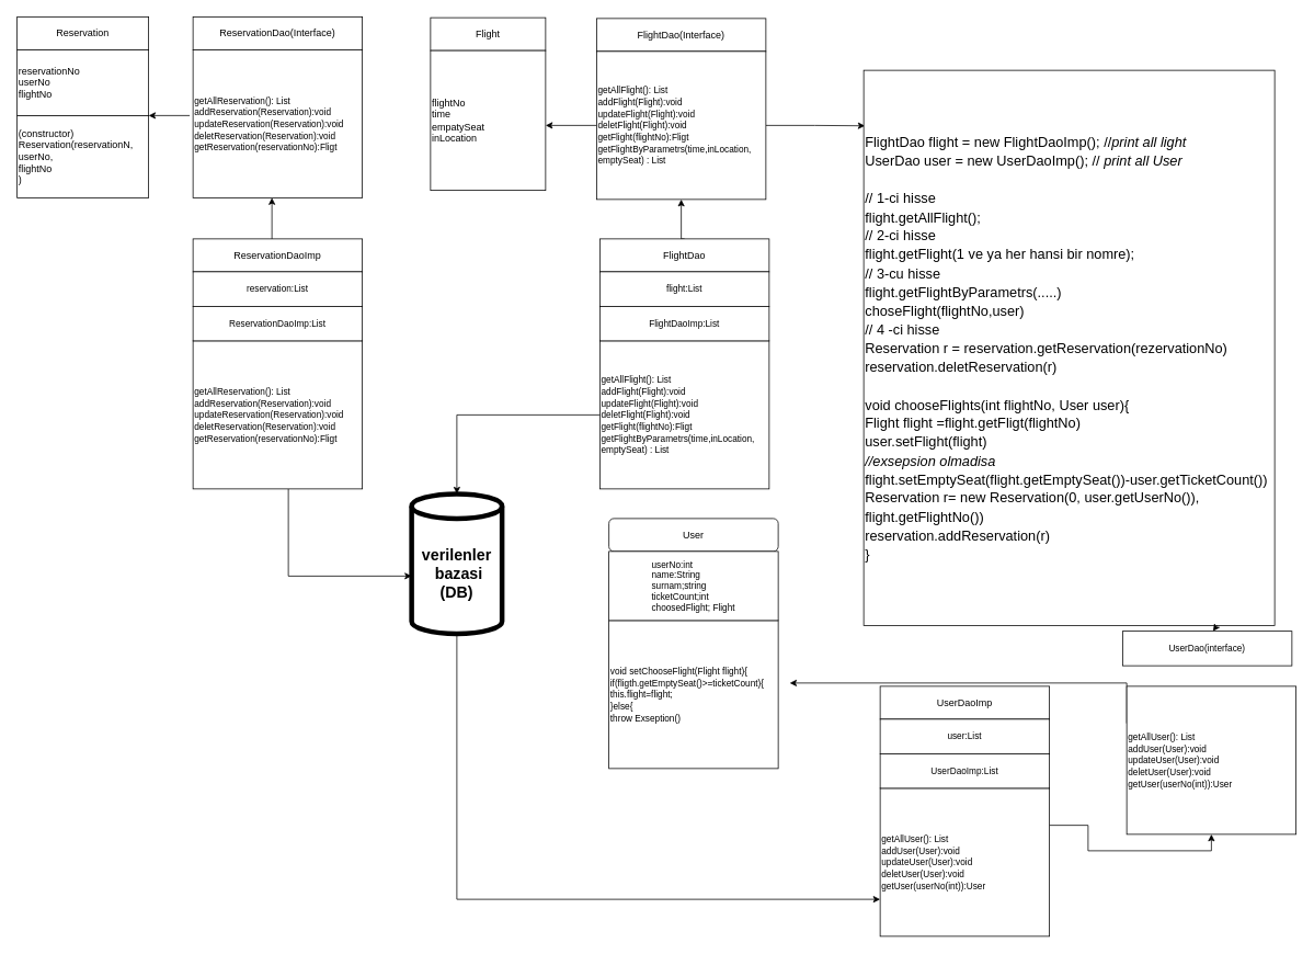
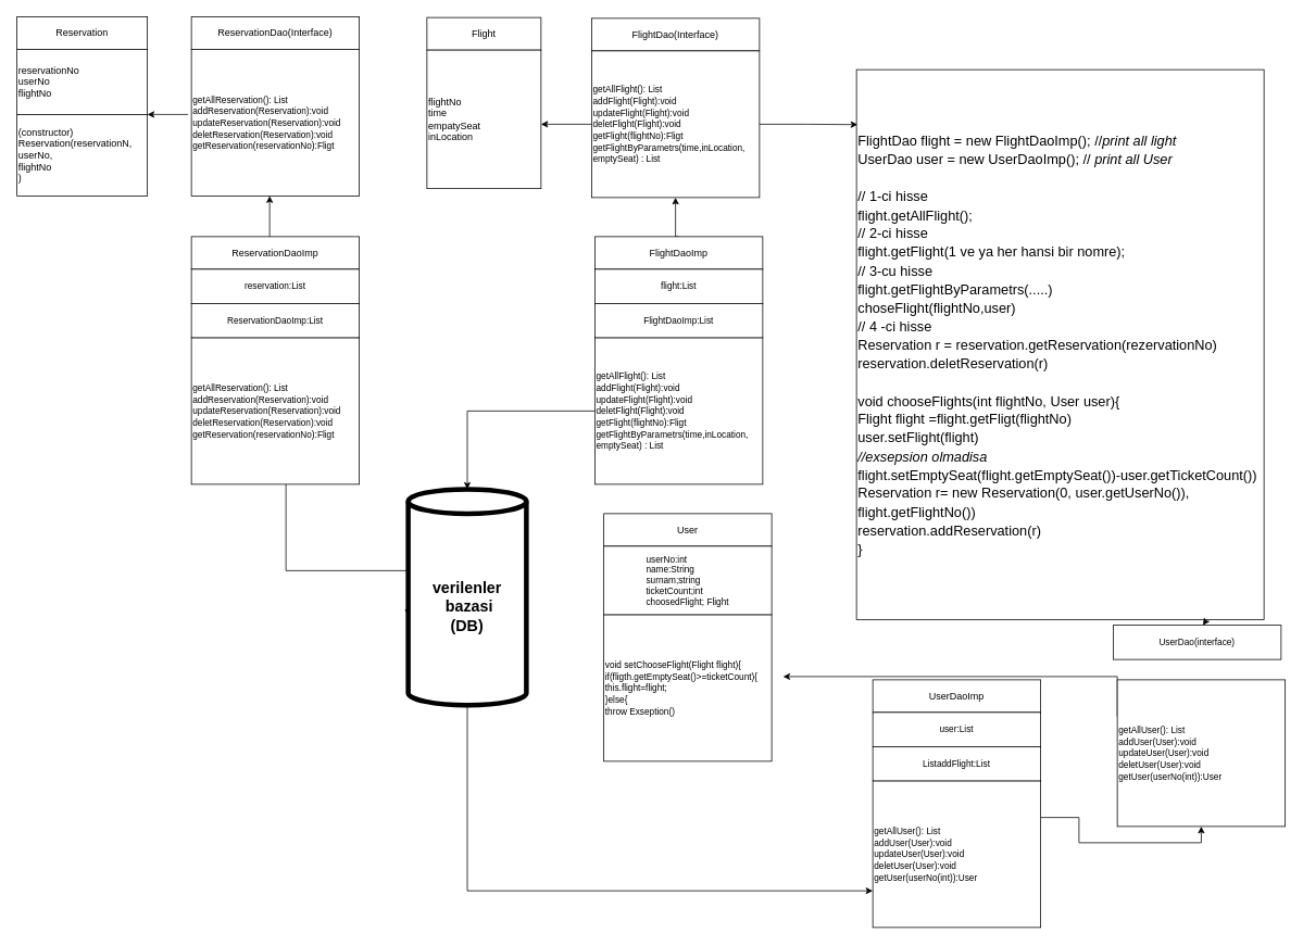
  <mxCell id="0" value="" />
  <mxCell id="1" parent="0" />
  <mxCell id="2" value="Reservation" style="rounded=0;whiteSpace=wrap;html=1;" vertex="1" parent="1"><mxGeometry x="20" y="20" width="160" height="40" as="geometry" /></mxCell>
  <mxCell id="3" value="reservationNo&lt;br&gt;userNo&lt;br&gt;flightNo" style="rounded=0;whiteSpace=wrap;html=1;align=left;" vertex="1" parent="1"><mxGeometry x="20" y="60" width="160" height="80" as="geometry" /></mxCell>
  <mxCell id="4" value="(constructor)&lt;br&gt;Reservation(reservationN,&lt;br style=&quot;border-color: var(--border-color);&quot;&gt;userNo,&lt;br style=&quot;border-color: var(--border-color);&quot;&gt;flightNo&lt;br&gt;)" style="rounded=0;whiteSpace=wrap;html=1;align=left;" vertex="1" parent="1"><mxGeometry x="20" y="140" width="160" height="100" as="geometry" /></mxCell>
  <mxCell id="5" value="ReservationDao(Interface)" style="rounded=0;whiteSpace=wrap;html=1;" vertex="1" parent="1"><mxGeometry x="234" y="20" width="206" height="40" as="geometry" /></mxCell>
  <mxCell id="6" value="&lt;font style=&quot;font-size: 11px;&quot;&gt;getAllReservation(): List&lt;br&gt;addReservation(Reservation):void&lt;br&gt;updateReservation(Reservation):void&lt;br&gt;deletReservation(Reservation):void&lt;br&gt;getReservation(reservationNo):Fligt&lt;br&gt;&lt;/font&gt;" style="rounded=0;whiteSpace=wrap;html=1;align=left;" vertex="1" parent="1"><mxGeometry x="234" y="60" width="206" height="180" as="geometry" /></mxCell>
  <mxCell id="7" value="" style="endArrow=classic;html=1;rounded=0;entryX=1;entryY=1;entryDx=0;entryDy=0;" edge="1" parent="1" target="3"><mxGeometry width="50" height="50" relative="1" as="geometry"><mxPoint x="230" y="140" as="sourcePoint" /><mxPoint x="420" y="160" as="targetPoint" /></mxGeometry></mxCell>
  <mxCell id="8" value="ReservationDaoImp" style="rounded=0;whiteSpace=wrap;html=1;" vertex="1" parent="1"><mxGeometry x="234" y="290" width="206" height="40" as="geometry" /></mxCell>
  <mxCell id="9" style="edgeStyle=orthogonalEdgeStyle;rounded=0;orthogonalLoop=1;jettySize=auto;html=1;fontSize=19;entryX=0;entryY=0.588;entryDx=0;entryDy=0;entryPerimeter=0;" edge="1" parent="1" source="10" target="15"><mxGeometry relative="1" as="geometry"><mxPoint x="490" y="700" as="targetPoint" /><Array as="points"><mxPoint x="350" y="700" /></Array></mxGeometry></mxCell>
  <mxCell id="10" value="&lt;font style=&quot;font-size: 11px;&quot;&gt;getAllReservation(): List&lt;br&gt;addReservation(Reservation):void&lt;br&gt;updateReservation(Reservation):void&lt;br&gt;deletReservation(Reservation):void&lt;br&gt;getReservation(reservationNo):Fligt&lt;br&gt;&lt;/font&gt;" style="rounded=0;whiteSpace=wrap;html=1;align=left;" vertex="1" parent="1"><mxGeometry x="234" y="414" width="206" height="180" as="geometry" /></mxCell>
  <mxCell id="11" value="reservation:List" style="rounded=0;whiteSpace=wrap;html=1;fontSize=11;" vertex="1" parent="1"><mxGeometry x="234" y="330" width="206" height="42" as="geometry" /></mxCell>
  <mxCell id="12" value="ReservationDaoImp:List" style="rounded=0;whiteSpace=wrap;html=1;fontSize=11;" vertex="1" parent="1"><mxGeometry x="234" y="372" width="206" height="42" as="geometry" /></mxCell>
  <mxCell id="13" value="" style="endArrow=classic;html=1;rounded=0;fontSize=11;" edge="1" parent="1"><mxGeometry width="50" height="50" relative="1" as="geometry"><mxPoint x="330" y="290" as="sourcePoint" /><mxPoint x="330" y="240" as="targetPoint" /></mxGeometry></mxCell>
  <mxCell id="14" style="edgeStyle=orthogonalEdgeStyle;rounded=0;orthogonalLoop=1;jettySize=auto;html=1;exitX=0.5;exitY=1;exitDx=0;exitDy=0;exitPerimeter=0;entryX=0;entryY=0.75;entryDx=0;entryDy=0;fontSize=17;" edge="1" parent="1" source="15" target="37"><mxGeometry relative="1" as="geometry" /></mxCell>
- <mxCell id="15" value="&lt;b style=&quot;font-size: 19px;&quot;&gt;verilenler&lt;br&gt;&amp;nbsp;bazasi&lt;br&gt;(DB)&lt;br&gt;&lt;/b&gt;" style="shape=cylinder3;whiteSpace=wrap;html=1;boundedLbl=1;backgroundOutline=1;size=15;fontSize=11;strokeWidth=6;" vertex="1" parent="1"><mxGeometry x="500" y="600" width="110" height="170" as="geometry" /></mxCell>
+ <mxCell id="15" value="&lt;b style=&quot;font-size: 19px;&quot;&gt;verilenler&lt;br&gt;&amp;nbsp;bazasi&lt;br&gt;(DB)&lt;br&gt;&lt;/b&gt;" style="shape=cylinder3;whiteSpace=wrap;html=1;boundedLbl=1;backgroundOutline=1;size=15;fontSize=11;strokeWidth=6;" vertex="1" parent="1"><mxGeometry x="500" y="600" width="145" height="265" as="geometry" /></mxCell>
  <mxCell id="16" value="Flight" style="rounded=0;whiteSpace=wrap;html=1;" vertex="1" parent="1"><mxGeometry x="523" y="21" width="140" height="40" as="geometry" /></mxCell>
  <mxCell id="17" value="flightNo&lt;br&gt;time&lt;br&gt;empatySeat&lt;br&gt;inLocation" style="rounded=0;whiteSpace=wrap;html=1;align=left;" vertex="1" parent="1"><mxGeometry x="523" y="61" width="140" height="170" as="geometry" /></mxCell>
  <mxCell id="18" value="FlightDao(Interface)" style="rounded=0;whiteSpace=wrap;html=1;" vertex="1" parent="1"><mxGeometry x="725" y="22" width="206" height="40" as="geometry" /></mxCell>
  <mxCell id="19" style="edgeStyle=orthogonalEdgeStyle;rounded=0;orthogonalLoop=1;jettySize=auto;html=1;fontSize=11;" edge="1" parent="1" source="21" target="17"><mxGeometry relative="1" as="geometry"><Array as="points"><mxPoint x="730" y="150" /><mxPoint x="730" y="150" /></Array></mxGeometry></mxCell>
  <mxCell id="20" style="edgeStyle=orthogonalEdgeStyle;rounded=0;orthogonalLoop=1;jettySize=auto;html=1;exitX=1;exitY=0.5;exitDx=0;exitDy=0;entryX=0.003;entryY=0.1;entryDx=0;entryDy=0;entryPerimeter=0;fontSize=17;" edge="1" parent="1" source="21" target="28"><mxGeometry relative="1" as="geometry" /></mxCell>
  <mxCell id="21" value="&lt;font style=&quot;font-size: 11px;&quot;&gt;getAllFlight(): List&lt;br&gt;addFlight(Flight):void&lt;br&gt;updateFlight(Flight):void&lt;br&gt;deletFlight(Flight):void&lt;br&gt;getFlight(flightNo):Fligt&lt;br&gt;getFlightByParametrs(time,inLocation,&lt;br&gt;emptySeat) : List&lt;br&gt;&lt;/font&gt;" style="rounded=0;whiteSpace=wrap;html=1;align=left;" vertex="1" parent="1"><mxGeometry x="725" y="62" width="206" height="180" as="geometry" /></mxCell>
  <mxCell id="22" style="edgeStyle=orthogonalEdgeStyle;rounded=0;orthogonalLoop=1;jettySize=auto;html=1;exitX=0.5;exitY=0;exitDx=0;exitDy=0;fontSize=11;" edge="1" parent="1" source="23" target="21"><mxGeometry relative="1" as="geometry"><Array as="points"><mxPoint x="828" y="290" /></Array></mxGeometry></mxCell>
- <mxCell id="23" value="FlightDao" style="rounded=0;whiteSpace=wrap;html=1;" vertex="1" parent="1"><mxGeometry x="729" y="290" width="206" height="40" as="geometry" /></mxCell>
+ <mxCell id="23" value="FlightDaoImp" style="rounded=0;whiteSpace=wrap;html=1;" vertex="1" parent="1"><mxGeometry x="729" y="290" width="206" height="40" as="geometry" /></mxCell>
  <mxCell id="24" style="edgeStyle=orthogonalEdgeStyle;rounded=0;orthogonalLoop=1;jettySize=auto;html=1;exitX=0;exitY=0.5;exitDx=0;exitDy=0;fontSize=11;" edge="1" parent="1" source="25" target="15"><mxGeometry relative="1" as="geometry" /></mxCell>
  <mxCell id="25" value="&lt;font style=&quot;font-size: 11px;&quot;&gt;getAllFlight(): List&lt;br style=&quot;border-color: var(--border-color);&quot;&gt;addFlight(Flight):void&lt;br style=&quot;border-color: var(--border-color);&quot;&gt;updateFlight(Flight):void&lt;br style=&quot;border-color: var(--border-color);&quot;&gt;deletFlight(Flight):void&lt;br style=&quot;border-color: var(--border-color);&quot;&gt;getFlight(flightNo):Fligt&lt;br style=&quot;border-color: var(--border-color);&quot;&gt;getFlightByParametrs(time,inLocation,&lt;br style=&quot;border-color: var(--border-color);&quot;&gt;emptySeat) : List&lt;br&gt;&lt;/font&gt;" style="rounded=0;whiteSpace=wrap;html=1;align=left;" vertex="1" parent="1"><mxGeometry x="729" y="414" width="206" height="180" as="geometry" /></mxCell>
  <mxCell id="26" value="flight:List" style="rounded=0;whiteSpace=wrap;html=1;fontSize=11;" vertex="1" parent="1"><mxGeometry x="729" y="330" width="206" height="42" as="geometry" /></mxCell>
  <mxCell id="27" value="FlightDaoImp:List" style="rounded=0;whiteSpace=wrap;html=1;fontSize=11;" vertex="1" parent="1"><mxGeometry x="729" y="372" width="206" height="42" as="geometry" /></mxCell>
  <mxCell id="28" value="&lt;font style=&quot;font-size: 17px;&quot;&gt;FlightDao flight = new FlightDaoImp(); //&lt;i&gt;print all light&lt;/i&gt;&lt;br&gt;UserDao user = new UserDaoImp(); // &lt;i&gt;print all User&lt;/i&gt;&lt;br&gt;&lt;br&gt;// 1-ci hisse&lt;br&gt;flight.getAllFlight();&lt;br&gt;// 2-ci hisse&lt;br style=&quot;border-color: var(--border-color);&quot;&gt;flight.getFlight(1 ve ya her hansi bir nomre);&lt;br&gt;// 3-cu hisse&lt;br style=&quot;border-color: var(--border-color);&quot;&gt;flight.getFlightByParametrs(.....)&lt;br&gt;choseFlight(flightNo,user)&lt;br&gt;// 4 -ci hisse&lt;br&gt;Reservation r = reservation.getReservation(rezervationNo)&lt;br&gt;reservation.deletReservation(r)&lt;br&gt;&lt;br&gt;void chooseFlights(int flightNo, User user){&lt;br&gt;Flight flight =flight.getFligt(flightNo)&lt;br&gt;user.setFlight(flight)&lt;br&gt;&lt;i&gt;//exsepsion olmadisa&lt;br&gt;&lt;/i&gt;flight.setEmptySeat(flight.getEmptySeat())-user.getTicketCount())&lt;br&gt;Reservation r= new Reservation(0, user.getUserNo()), flight.getFlightNo())&lt;br&gt;reservation.addReservation(r)&lt;br&gt;}&lt;br&gt;&lt;/font&gt;" style="rounded=0;whiteSpace=wrap;html=1;strokeWidth=1;fontSize=19;align=left;" vertex="1" parent="1"><mxGeometry x="1050" y="85" width="500" height="675" as="geometry" /></mxCell>
  <mxCell id="29" style="edgeStyle=orthogonalEdgeStyle;rounded=0;orthogonalLoop=1;jettySize=auto;html=1;exitX=0;exitY=0.25;exitDx=0;exitDy=0;fontSize=17;" edge="1" parent="1" source="30"><mxGeometry relative="1" as="geometry"><mxPoint x="960" y="830" as="targetPoint" /><Array as="points"><mxPoint x="1370" y="830" /></Array></mxGeometry></mxCell>
  <mxCell id="30" value="&lt;font style=&quot;font-size: 11px;&quot;&gt;getAllUser(): List&lt;br style=&quot;border-color: var(--border-color);&quot;&gt;addUser(User):void&lt;br style=&quot;border-color: var(--border-color);&quot;&gt;updateUser(User):void&lt;br style=&quot;border-color: var(--border-color);&quot;&gt;deletUser(User):void&lt;br style=&quot;border-color: var(--border-color);&quot;&gt;getUser(userNo(int)):User&lt;br&gt;&lt;/font&gt;" style="rounded=0;whiteSpace=wrap;html=1;align=left;" vertex="1" parent="1"><mxGeometry x="1370" y="834" width="206" height="180" as="geometry" /></mxCell>
  <mxCell id="31" value="UserDao(interface)" style="rounded=0;whiteSpace=wrap;html=1;fontSize=11;" vertex="1" parent="1"><mxGeometry x="1365" y="767" width="206" height="42" as="geometry" /></mxCell>
- <mxCell id="32" value="User" style="whiteSpace=wrap;html=1;rounded=1;" vertex="1" parent="1"><mxGeometry x="740" y="630" width="206" height="40" as="geometry" /></mxCell>
+ <mxCell id="32" value="User" style="rounded=0;whiteSpace=wrap;html=1;" vertex="1" parent="1"><mxGeometry x="740" y="630" width="206" height="40" as="geometry" /></mxCell>
  <mxCell id="33" value="&lt;font style=&quot;font-size: 11px;&quot;&gt;void setChooseFlight(Flight flight){&lt;br&gt;if(fligth.getEmptySeat()&amp;gt;=ticketCount){&lt;br&gt;this.flight=flight;&lt;br&gt;}else{&lt;br&gt;throw Exseption()&lt;br&gt;&lt;/font&gt;" style="rounded=0;whiteSpace=wrap;html=1;align=left;" vertex="1" parent="1"><mxGeometry x="740" y="754" width="206" height="180" as="geometry" /></mxCell>
  <mxCell id="34" value="&lt;div style=&quot;text-align: left;&quot;&gt;&lt;span style=&quot;background-color: initial;&quot;&gt;userNo:int&lt;/span&gt;&lt;/div&gt;&lt;div style=&quot;text-align: left;&quot;&gt;&lt;span style=&quot;background-color: initial;&quot;&gt;name:String&lt;/span&gt;&lt;/div&gt;&lt;div style=&quot;text-align: left;&quot;&gt;&lt;span style=&quot;background-color: initial;&quot;&gt;surnam;string&lt;/span&gt;&lt;/div&gt;&lt;div style=&quot;text-align: left;&quot;&gt;&lt;span style=&quot;background-color: initial;&quot;&gt;ticketCount;int&lt;/span&gt;&lt;/div&gt;&lt;div style=&quot;text-align: left;&quot;&gt;&lt;span style=&quot;background-color: initial;&quot;&gt;choosedFlight; Flight&lt;/span&gt;&lt;/div&gt;" style="rounded=0;whiteSpace=wrap;html=1;fontSize=11;" vertex="1" parent="1"><mxGeometry x="740" y="670" width="206" height="84" as="geometry" /></mxCell>
  <mxCell id="35" value="UserDaoImp" style="rounded=0;whiteSpace=wrap;html=1;" vertex="1" parent="1"><mxGeometry x="1070" y="834" width="206" height="40" as="geometry" /></mxCell>
  <mxCell id="36" style="edgeStyle=orthogonalEdgeStyle;rounded=0;orthogonalLoop=1;jettySize=auto;html=1;exitX=1;exitY=0.25;exitDx=0;exitDy=0;entryX=0.5;entryY=1;entryDx=0;entryDy=0;fontSize=17;" edge="1" parent="1" source="37" target="30"><mxGeometry relative="1" as="geometry" /></mxCell>
  <mxCell id="37" value="&lt;font style=&quot;font-size: 11px;&quot;&gt;getAllUser(): List&lt;br style=&quot;border-color: var(--border-color);&quot;&gt;addUser(User):void&lt;br style=&quot;border-color: var(--border-color);&quot;&gt;updateUser(User):void&lt;br style=&quot;border-color: var(--border-color);&quot;&gt;deletUser(User):void&lt;br style=&quot;border-color: var(--border-color);&quot;&gt;getUser(userNo(int)):User&lt;br&gt;&lt;/font&gt;" style="rounded=0;whiteSpace=wrap;html=1;align=left;" vertex="1" parent="1"><mxGeometry x="1070" y="958" width="206" height="180" as="geometry" /></mxCell>
  <mxCell id="38" value="user:List" style="rounded=0;whiteSpace=wrap;html=1;fontSize=11;" vertex="1" parent="1"><mxGeometry x="1070" y="874" width="206" height="42" as="geometry" /></mxCell>
- <mxCell id="39" value="UserDaoImp:List" style="rounded=0;whiteSpace=wrap;html=1;fontSize=11;" vertex="1" parent="1"><mxGeometry x="1070" y="916" width="206" height="42" as="geometry" /></mxCell>
+ <mxCell id="39" value="ListaddFlight:List" style="rounded=0;whiteSpace=wrap;html=1;fontSize=11;" vertex="1" parent="1"><mxGeometry x="1070" y="916" width="206" height="42" as="geometry" /></mxCell>
  <mxCell id="40" value="" style="endArrow=classic;html=1;rounded=0;fontSize=17;entryX=0.534;entryY=0;entryDx=0;entryDy=0;entryPerimeter=0;" edge="1" parent="1" target="31"><mxGeometry width="50" height="50" relative="1" as="geometry"><mxPoint x="1480" y="760" as="sourcePoint" /><mxPoint x="1480" y="830" as="targetPoint" /></mxGeometry></mxCell>
